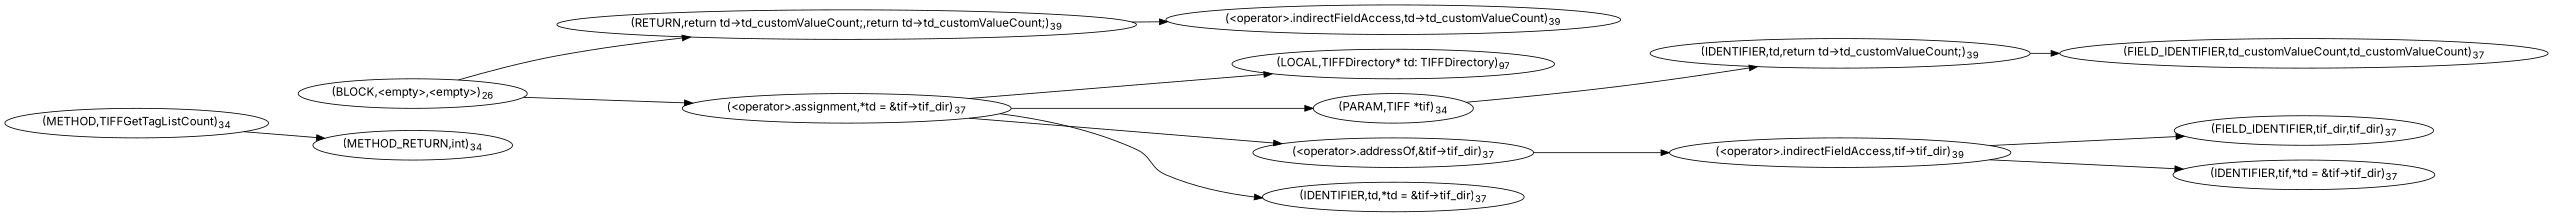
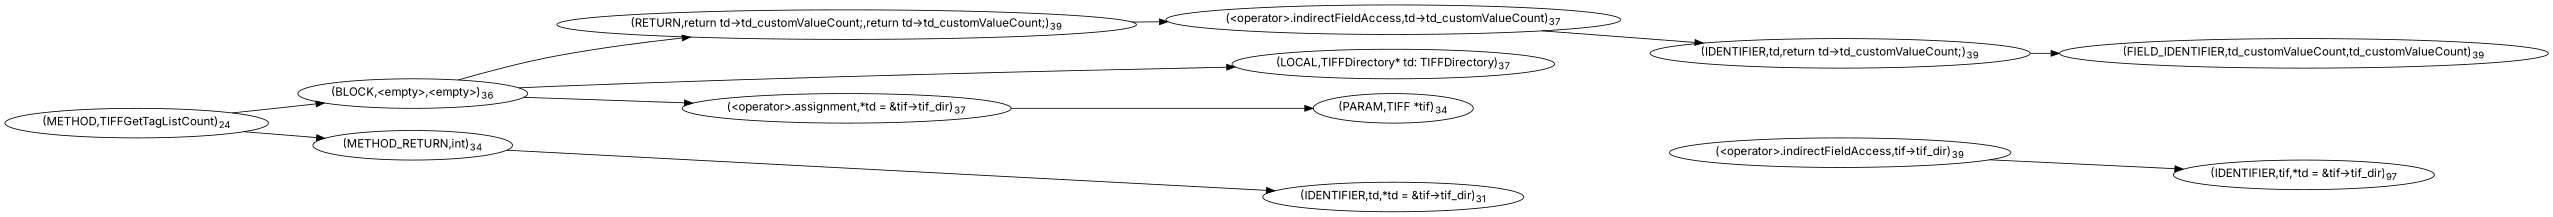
  digraph {
    fontname=Inter
    rankdir=LR
    node [fontname=Inter]
    edge [fontname=Inter]
-   n1 [label=<(METHOD,TIFFGetTagListCount)<SUB>34</SUB>>]
-   n2 [label=<(BLOCK,&lt;empty&gt;,&lt;empty&gt;)<SUB>26</SUB>>]
+   n1 [label=<(METHOD,TIFFGetTagListCount)<SUB>24</SUB>>]
+   n2 [label=<(BLOCK,&lt;empty&gt;,&lt;empty&gt;)<SUB>36</SUB>>]
    n3 [label=<(METHOD_RETURN,int)<SUB>34</SUB>>]
    n4 [label=<(PARAM,TIFF *tif)<SUB>34</SUB>>]
-   n5 [label=<(LOCAL,TIFFDirectory* td: TIFFDirectory)<SUB>97</SUB>>]
+   n5 [label=<(LOCAL,TIFFDirectory* td: TIFFDirectory)<SUB>37</SUB>>]
    n6 [label=<(&lt;operator&gt;.assignment,*td = &amp;tif-&gt;tif_dir)<SUB>37</SUB>>]
    n7 [label=<(RETURN,return td-&gt;td_customValueCount;,return td-&gt;td_customValueCount;)<SUB>39</SUB>>]
-   n8 [label=<(IDENTIFIER,td,*td = &amp;tif-&gt;tif_dir)<SUB>37</SUB>>]
-   n9 [label=<(&lt;operator&gt;.addressOf,&amp;tif-&gt;tif_dir)<SUB>37</SUB>>]
-   n10 [label=<(&lt;operator&gt;.indirectFieldAccess,td-&gt;td_customValueCount)<SUB>39</SUB>>]
+   n8 [label=<(IDENTIFIER,td,*td = &amp;tif-&gt;tif_dir)<SUB>31</SUB>>]
+   n10 [label=<(&lt;operator&gt;.indirectFieldAccess,td-&gt;td_customValueCount)<SUB>37</SUB>>]
    n11 [label=<(&lt;operator&gt;.indirectFieldAccess,tif-&gt;tif_dir)<SUB>39</SUB>>]
-   n12 [label=<(IDENTIFIER,tif,*td = &amp;tif-&gt;tif_dir)<SUB>37</SUB>>]
-   n13 [label=<(FIELD_IDENTIFIER,tif_dir,tif_dir)<SUB>37</SUB>>]
+   n12 [label=<(IDENTIFIER,tif,*td = &amp;tif-&gt;tif_dir)<SUB>97</SUB>>]
    n14 [label=<(IDENTIFIER,td,return td-&gt;td_customValueCount;)<SUB>39</SUB>>]
-   n15 [label=<(FIELD_IDENTIFIER,td_customValueCount,td_customValueCount)<SUB>37</SUB>>]
+   n15 [label=<(FIELD_IDENTIFIER,td_customValueCount,td_customValueCount)<SUB>39</SUB>>]
+   n1 -> n2
    n1 -> n3
-   n6 -> n5
+   n2 -> n5
    n2 -> n6
    n2 -> n7
    n6 -> n4
-   n6 -> n8
-   n6 -> n9
+   n3 -> n8
    n7 -> n10
-   n9 -> n11
-   n4 -> n14
+   n10 -> n14
    n11 -> n12
-   n11 -> n13
    n14 -> n15
  }
